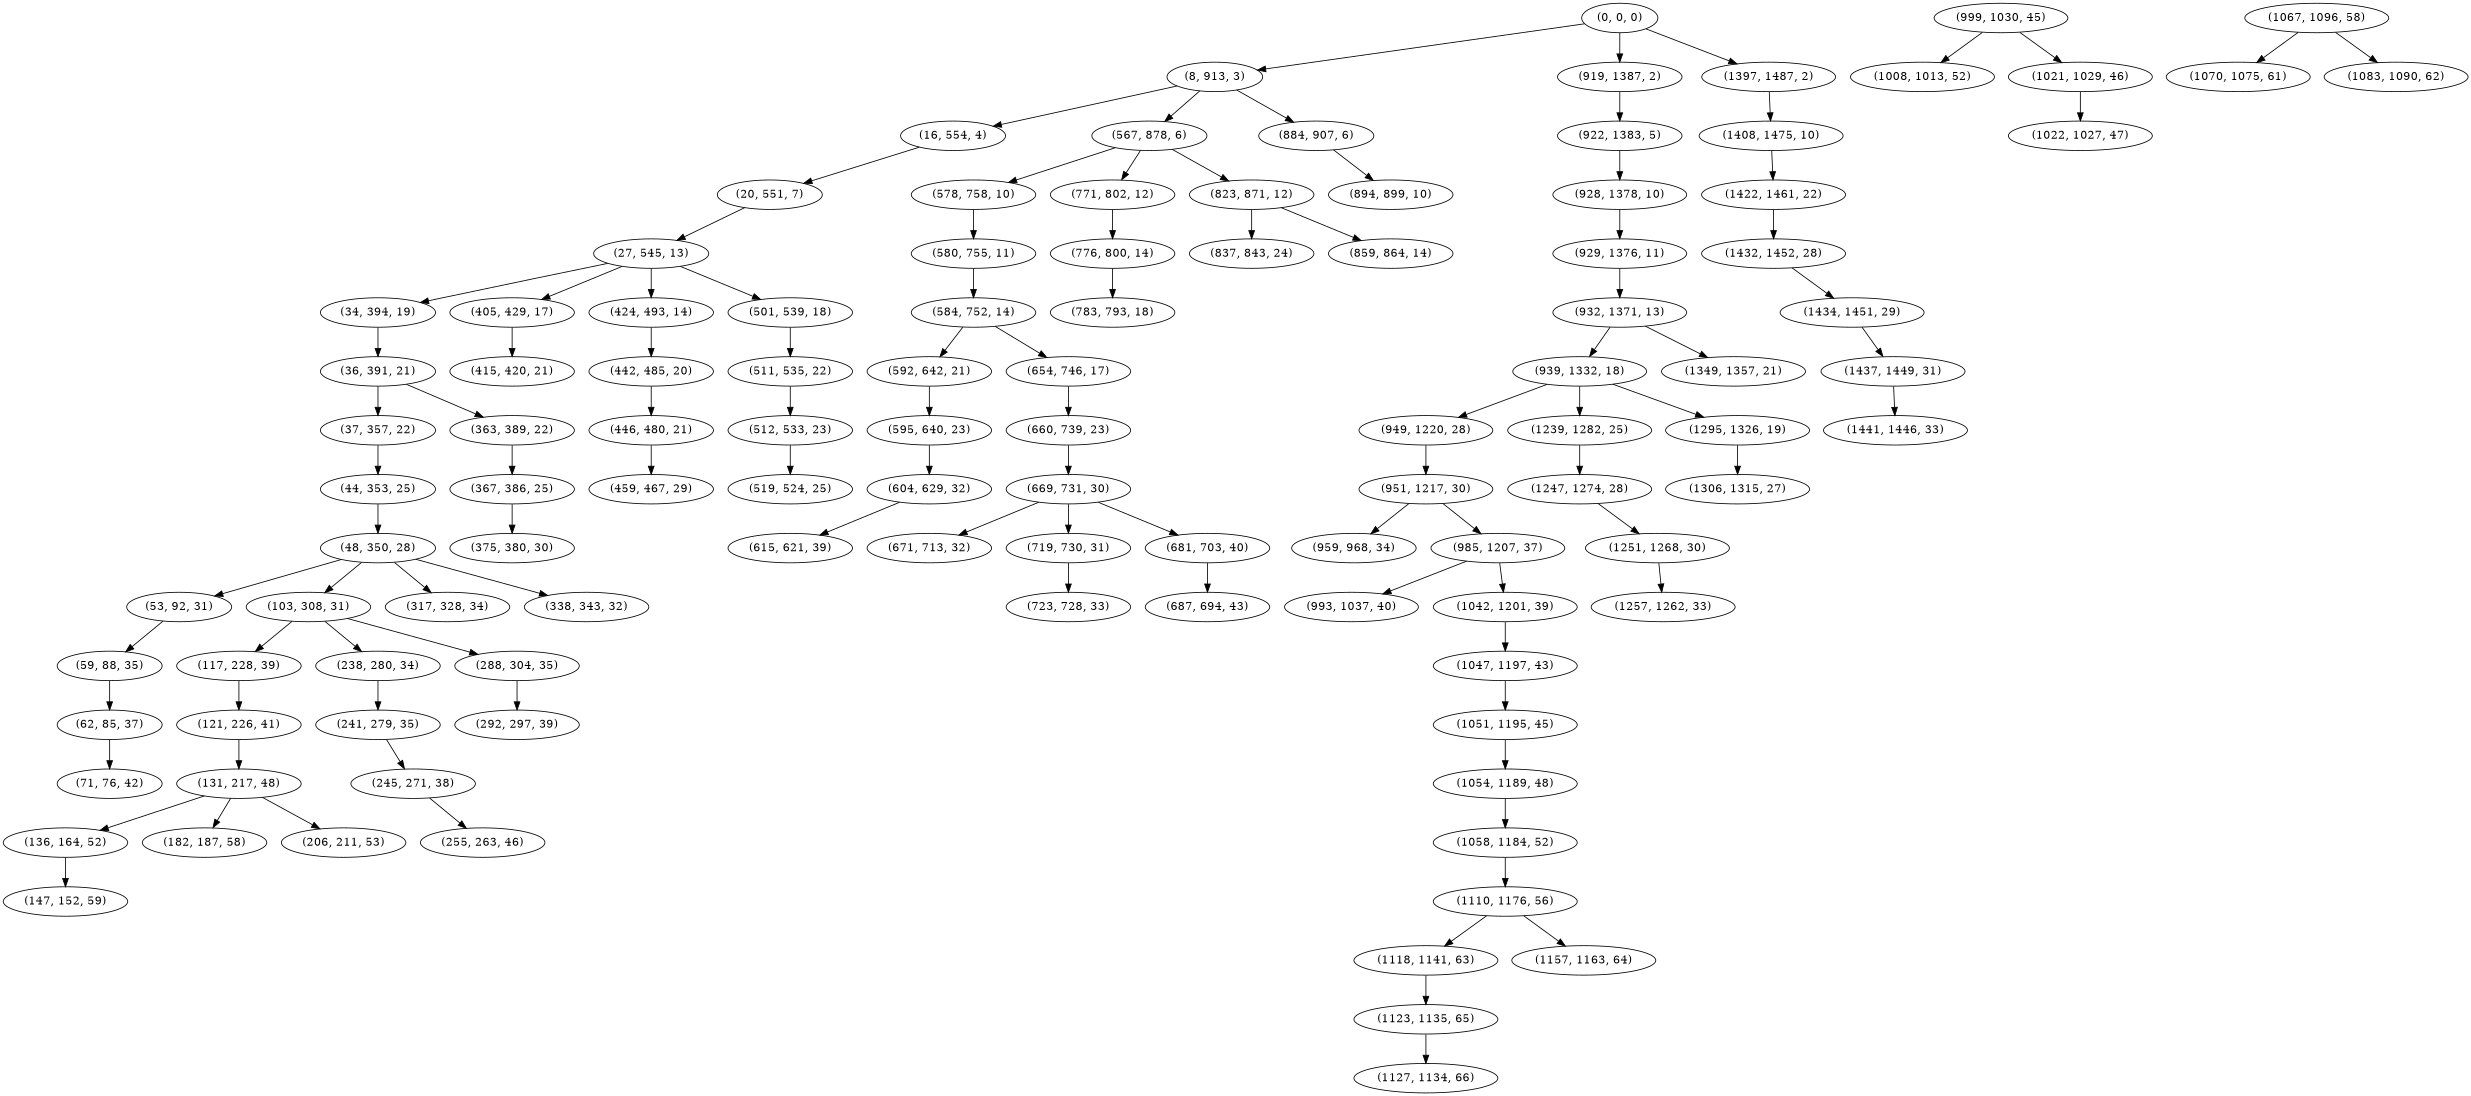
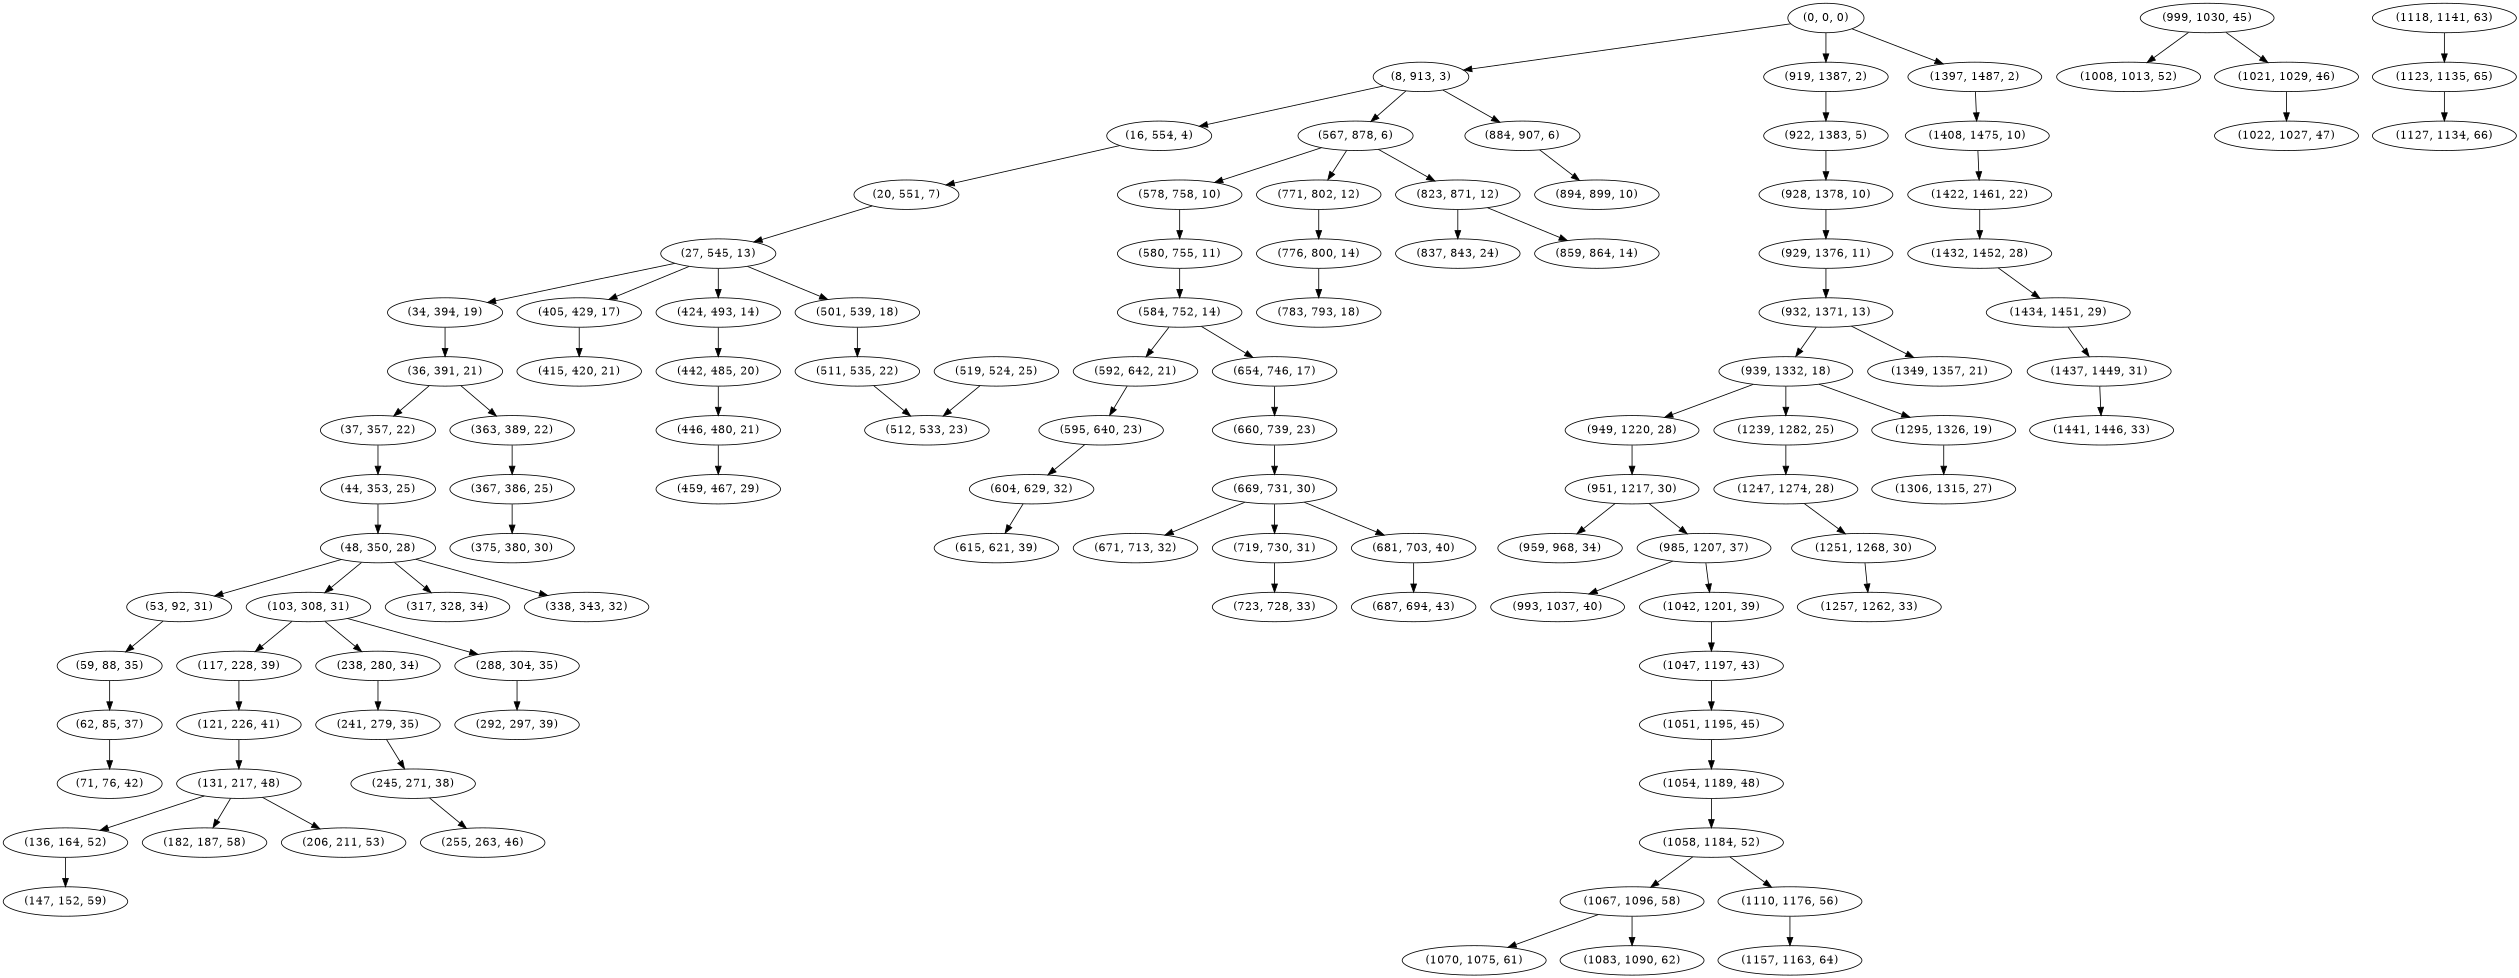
  digraph {
    "(0, 0, 0)"
    "(8, 913, 3)"
    "(919, 1387, 2)"
    "(1397, 1487, 2)"
    "(16, 554, 4)"
    "(567, 878, 6)"
    "(884, 907, 6)"
    "(922, 1383, 5)"
    "(1408, 1475, 10)"
    "(20, 551, 7)"
    "(578, 758, 10)"
    "(771, 802, 12)"
    "(823, 871, 12)"
    "(894, 899, 10)"
    "(27, 545, 13)"
    "(34, 394, 19)"
    "(405, 429, 17)"
    n18 [label="(424, 493, 14)"]
    "(501, 539, 18)"
    "(36, 391, 21)"
    "(415, 420, 21)"
    "(442, 485, 20)"
    "(511, 535, 22)"
    "(37, 357, 22)"
    "(363, 389, 22)"
    "(44, 353, 25)"
    "(367, 386, 25)"
    "(48, 350, 28)"
    "(53, 92, 31)"
    "(103, 308, 31)"
    "(317, 328, 34)"
    "(338, 343, 32)"
    "(59, 88, 35)"
    "(117, 228, 39)"
    "(238, 280, 34)"
    "(288, 304, 35)"
    "(62, 85, 37)"
    "(71, 76, 42)"
    "(121, 226, 41)"
    "(241, 279, 35)"
    "(292, 297, 39)"
    "(131, 217, 48)"
    "(136, 164, 52)"
    "(182, 187, 58)"
    "(206, 211, 53)"
    "(147, 152, 59)"
    "(245, 271, 38)"
    "(255, 263, 46)"
    "(375, 380, 30)"
    "(446, 480, 21)"
    "(459, 467, 29)"
    "(512, 533, 23)"
    "(519, 524, 25)"
    "(580, 755, 11)"
    "(776, 800, 14)"
    "(837, 843, 24)"
    "(859, 864, 14)"
    "(584, 752, 14)"
    "(592, 642, 21)"
    "(654, 746, 17)"
    "(595, 640, 23)"
    "(660, 739, 23)"
    "(604, 629, 32)"
    "(615, 621, 39)"
    "(669, 731, 30)"
    "(671, 713, 32)"
    "(719, 730, 31)"
    "(681, 703, 40)"
    "(723, 728, 33)"
    "(687, 694, 43)"
    "(783, 793, 18)"
    "(928, 1378, 10)"
    "(929, 1376, 11)"
    "(932, 1371, 13)"
    "(939, 1332, 18)"
    "(1349, 1357, 21)"
    "(949, 1220, 28)"
    "(1239, 1282, 25)"
    "(1295, 1326, 19)"
    "(951, 1217, 30)"
    "(1247, 1274, 28)"
    "(1306, 1315, 27)"
    "(959, 968, 34)"
    "(985, 1207, 37)"
    "(993, 1037, 40)"
    "(1042, 1201, 39)"
    "(1047, 1197, 43)"
    "(999, 1030, 45)"
    "(1008, 1013, 52)"
    "(1021, 1029, 46)"
    "(1022, 1027, 47)"
    "(1051, 1195, 45)"
    "(1054, 1189, 48)"
    "(1058, 1184, 52)"
    "(1067, 1096, 58)"
    "(1110, 1176, 56)"
    "(1070, 1075, 61)"
    "(1083, 1090, 62)"
    "(1118, 1141, 63)"
    "(1157, 1163, 64)"
    "(1123, 1135, 65)"
    "(1127, 1134, 66)"
    "(1251, 1268, 30)"
    "(1257, 1262, 33)"
    "(1422, 1461, 22)"
    "(1432, 1452, 28)"
    "(1434, 1451, 29)"
    "(1437, 1449, 31)"
    "(1441, 1446, 33)"
    "(0, 0, 0)" -> "(8, 913, 3)"
    "(0, 0, 0)" -> "(919, 1387, 2)"
    "(0, 0, 0)" -> "(1397, 1487, 2)"
    "(8, 913, 3)" -> "(16, 554, 4)"
    "(8, 913, 3)" -> "(567, 878, 6)"
    "(8, 913, 3)" -> "(884, 907, 6)"
    "(919, 1387, 2)" -> "(922, 1383, 5)"
    "(1397, 1487, 2)" -> "(1408, 1475, 10)"
    "(16, 554, 4)" -> "(20, 551, 7)"
    "(567, 878, 6)" -> "(578, 758, 10)"
    "(567, 878, 6)" -> "(771, 802, 12)"
    "(567, 878, 6)" -> "(823, 871, 12)"
    "(884, 907, 6)" -> "(894, 899, 10)"
    "(922, 1383, 5)" -> "(928, 1378, 10)"
    "(1408, 1475, 10)" -> "(1422, 1461, 22)"
    "(20, 551, 7)" -> "(27, 545, 13)"
    "(578, 758, 10)" -> "(580, 755, 11)"
    "(771, 802, 12)" -> "(776, 800, 14)"
    "(823, 871, 12)" -> "(837, 843, 24)"
    "(823, 871, 12)" -> "(859, 864, 14)"
    "(27, 545, 13)" -> "(34, 394, 19)"
    "(27, 545, 13)" -> "(405, 429, 17)"
    "(27, 545, 13)" -> n18
    "(27, 545, 13)" -> "(501, 539, 18)"
    "(34, 394, 19)" -> "(36, 391, 21)"
    "(405, 429, 17)" -> "(415, 420, 21)"
    n18 -> "(442, 485, 20)"
    "(501, 539, 18)" -> "(511, 535, 22)"
    "(36, 391, 21)" -> "(37, 357, 22)"
    "(36, 391, 21)" -> "(363, 389, 22)"
    "(442, 485, 20)" -> "(446, 480, 21)"
    "(511, 535, 22)" -> "(512, 533, 23)"
    "(37, 357, 22)" -> "(44, 353, 25)"
    "(363, 389, 22)" -> "(367, 386, 25)"
    "(44, 353, 25)" -> "(48, 350, 28)"
    "(367, 386, 25)" -> "(375, 380, 30)"
    "(48, 350, 28)" -> "(53, 92, 31)"
    "(48, 350, 28)" -> "(103, 308, 31)"
    "(48, 350, 28)" -> "(317, 328, 34)"
    "(48, 350, 28)" -> "(338, 343, 32)"
    "(53, 92, 31)" -> "(59, 88, 35)"
    "(103, 308, 31)" -> "(117, 228, 39)"
    "(103, 308, 31)" -> "(238, 280, 34)"
    "(103, 308, 31)" -> "(288, 304, 35)"
    "(59, 88, 35)" -> "(62, 85, 37)"
    "(117, 228, 39)" -> "(121, 226, 41)"
    "(238, 280, 34)" -> "(241, 279, 35)"
    "(288, 304, 35)" -> "(292, 297, 39)"
    "(62, 85, 37)" -> "(71, 76, 42)"
    "(121, 226, 41)" -> "(131, 217, 48)"
    "(241, 279, 35)" -> "(245, 271, 38)"
    "(131, 217, 48)" -> "(136, 164, 52)"
    "(131, 217, 48)" -> "(182, 187, 58)"
    "(131, 217, 48)" -> "(206, 211, 53)"
    "(136, 164, 52)" -> "(147, 152, 59)"
    "(245, 271, 38)" -> "(255, 263, 46)"
    "(446, 480, 21)" -> "(459, 467, 29)"
-   "(512, 533, 23)" -> "(519, 524, 25)"
+   "(519, 524, 25)" -> "(512, 533, 23)"
    "(580, 755, 11)" -> "(584, 752, 14)"
    "(776, 800, 14)" -> "(783, 793, 18)"
    "(584, 752, 14)" -> "(592, 642, 21)"
    "(584, 752, 14)" -> "(654, 746, 17)"
    "(592, 642, 21)" -> "(595, 640, 23)"
    "(654, 746, 17)" -> "(660, 739, 23)"
    "(595, 640, 23)" -> "(604, 629, 32)"
    "(660, 739, 23)" -> "(669, 731, 30)"
    "(604, 629, 32)" -> "(615, 621, 39)"
    "(669, 731, 30)" -> "(671, 713, 32)"
    "(669, 731, 30)" -> "(719, 730, 31)"
    "(669, 731, 30)" -> "(681, 703, 40)"
    "(719, 730, 31)" -> "(723, 728, 33)"
    "(681, 703, 40)" -> "(687, 694, 43)"
    "(928, 1378, 10)" -> "(929, 1376, 11)"
    "(929, 1376, 11)" -> "(932, 1371, 13)"
    "(932, 1371, 13)" -> "(939, 1332, 18)"
    "(932, 1371, 13)" -> "(1349, 1357, 21)"
    "(939, 1332, 18)" -> "(949, 1220, 28)"
    "(939, 1332, 18)" -> "(1239, 1282, 25)"
    "(939, 1332, 18)" -> "(1295, 1326, 19)"
    "(949, 1220, 28)" -> "(951, 1217, 30)"
    "(1239, 1282, 25)" -> "(1247, 1274, 28)"
    "(1295, 1326, 19)" -> "(1306, 1315, 27)"
    "(951, 1217, 30)" -> "(959, 968, 34)"
    "(951, 1217, 30)" -> "(985, 1207, 37)"
    "(1247, 1274, 28)" -> "(1251, 1268, 30)"
    "(985, 1207, 37)" -> "(993, 1037, 40)"
    "(985, 1207, 37)" -> "(1042, 1201, 39)"
    "(1042, 1201, 39)" -> "(1047, 1197, 43)"
    "(1047, 1197, 43)" -> "(1051, 1195, 45)"
    "(999, 1030, 45)" -> "(1008, 1013, 52)"
    "(999, 1030, 45)" -> "(1021, 1029, 46)"
    "(1021, 1029, 46)" -> "(1022, 1027, 47)"
    "(1051, 1195, 45)" -> "(1054, 1189, 48)"
    "(1054, 1189, 48)" -> "(1058, 1184, 52)"
+   "(1058, 1184, 52)" -> "(1067, 1096, 58)"
    "(1058, 1184, 52)" -> "(1110, 1176, 56)"
    "(1067, 1096, 58)" -> "(1070, 1075, 61)"
    "(1067, 1096, 58)" -> "(1083, 1090, 62)"
-   "(1110, 1176, 56)" -> "(1118, 1141, 63)"
    "(1110, 1176, 56)" -> "(1157, 1163, 64)"
    "(1118, 1141, 63)" -> "(1123, 1135, 65)"
    "(1123, 1135, 65)" -> "(1127, 1134, 66)"
    "(1251, 1268, 30)" -> "(1257, 1262, 33)"
    "(1422, 1461, 22)" -> "(1432, 1452, 28)"
    "(1432, 1452, 28)" -> "(1434, 1451, 29)"
    "(1434, 1451, 29)" -> "(1437, 1449, 31)"
    "(1437, 1449, 31)" -> "(1441, 1446, 33)"
  }
